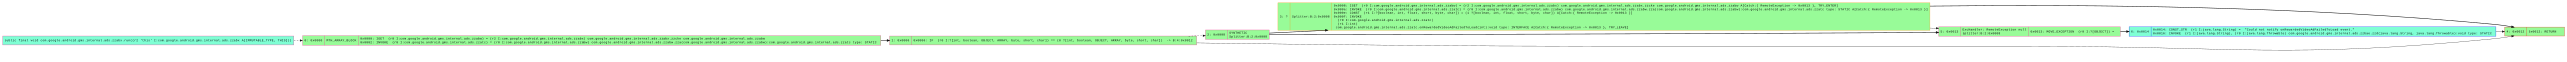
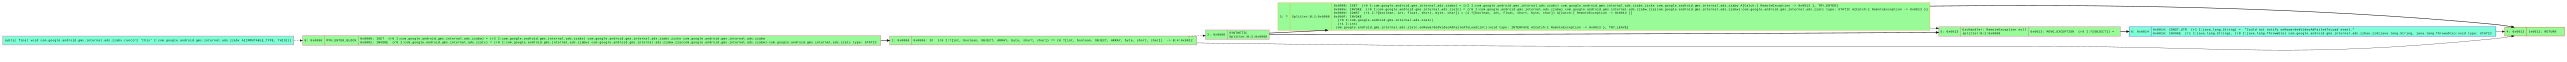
  digraph {
    fontname="Liberation Mono"
    rankdir=LR
    node [color=deeppink fillcolor=palegreen fontname="Liberation Mono" shape=record style=filled]
    edge [fontname="Liberation Mono" style=bold]
-   n1 [label="{0\:\ 0x0000|MTH_ARRAY_BLOCK\l|0x0000: IGET  (r0 I:com.google.android.gms.internal.ads.zzabw) = (r2 I:com.google.android.gms.internal.ads.zzabx) com.google.android.gms.internal.ads.zzabx.zzcke com.google.android.gms.internal.ads.zzabw \l0x0002: INVOKE  (r0 I:com.google.android.gms.internal.ads.zzatc) = (r0 I:com.google.android.gms.internal.ads.zzabw) com.google.android.gms.internal.ads.zzabw.zza(com.google.android.gms.internal.ads.zzabw):com.google.android.gms.internal.ads.zzatc type: STATIC \l}"]
+   n1 [label="{0\:\ 0x0000|MTH_ENTER_BLOCK\l|0x0000: IGET  (r0 I:com.google.android.gms.internal.ads.zzabw) = (r2 I:com.google.android.gms.internal.ads.zzabx) com.google.android.gms.internal.ads.zzabx.zzcke com.google.android.gms.internal.ads.zzabw \l0x0002: INVOKE  (r0 I:com.google.android.gms.internal.ads.zzatc) = (r0 I:com.google.android.gms.internal.ads.zzabw) com.google.android.gms.internal.ads.zzabw.zza(com.google.android.gms.internal.ads.zzabw):com.google.android.gms.internal.ads.zzatc type: STATIC \l}"]
    n2 [label="{1\:\ 0x0006|0x0006: IF  (r0 I:?[int, boolean, OBJECT, ARRAY, byte, short, char]) == (0 ?[int, boolean, OBJECT, ARRAY, byte, short, char])  \-\> B:4:0x0012 \l}"]
    n3 [label="{2\:\ 0x0008|SYNTHETIC\lSplitter:B:2:0x0008\l}"]
    n4 [color=red label="{4\:\ 0x0012|0x0012: RETURN   \l}"]
    n5 [color=darkorange label="{3\:\ ?|Splitter:B:2:0x0008\l|0x0008: IGET  (r0 I:com.google.android.gms.internal.ads.zzabw) = (r2 I:com.google.android.gms.internal.ads.zzabx) com.google.android.gms.internal.ads.zzabx.zzcke com.google.android.gms.internal.ads.zzabw A[Catch:\{ RemoteException \-\> 0x0013 \}, TRY_ENTER]\l0x000a: INVOKE  (r0 I:com.google.android.gms.internal.ads.zzatc) = (r0 I:com.google.android.gms.internal.ads.zzabw) com.google.android.gms.internal.ads.zzabw.zza(com.google.android.gms.internal.ads.zzabw):com.google.android.gms.internal.ads.zzatc type: STATIC A[Catch:\{ RemoteException \-\> 0x0013 \}]\l0x000e: CONST  (r1 I:?[boolean, int, float, short, byte, char]) = (1 ?[boolean, int, float, short, byte, char]) A[Catch:\{ RemoteException \-\> 0x0013 \}]\l0x000f: INVOKE  \l  (r0 I:com.google.android.gms.internal.ads.zzatc)\l  (r1 I:int)\l com.google.android.gms.internal.ads.zzatc.onRewardedVideoAdFailedToLoad(int):void type: INTERFACE A[Catch:\{ RemoteException \-\> 0x0013 \}, TRY_LEAVE]\l}"]
    n6 [label="{5\:\ 0x0013|ExcHandler: RemoteException null\lSplitter:B:2:0x0008\l|0x0013: MOVE_EXCEPTION  (r0 I:?[OBJECT]) =  \l}"]
    n7 [color=blue fillcolor=aquamarine label="{6\:\ 0x0014|0x0014: CONST_STR  (r1 I:java.lang.String) =  \"Could not notify onRewardedVideoAdFailedToLoad event.\" \l0x0016: INVOKE  (r1 I:java.lang.String), (r0 I:java.lang.Throwable) com.google.android.gms.internal.ads.zzbae.zzd(java.lang.String, java.lang.Throwable):void type: STATIC \l}"]
    n8 [fillcolor=aquamarine label="{public final void com.google.android.gms.internal.ads.zzabx.run((r2 'this' I:com.google.android.gms.internal.ads.zzabx A[IMMUTABLE_TYPE, THIS])) }"]
    n1 -> n2
    n2 -> n3 [style=dashed]
    n2 -> n4 [style=solid]
    n3 -> n5
    n3 -> n6
    n5 -> n4
    n5 -> n6 [style=solid]
    n6 -> n7
    n7 -> n4 [style=solid]
    n8 -> n1 [style=dashed]
  }
